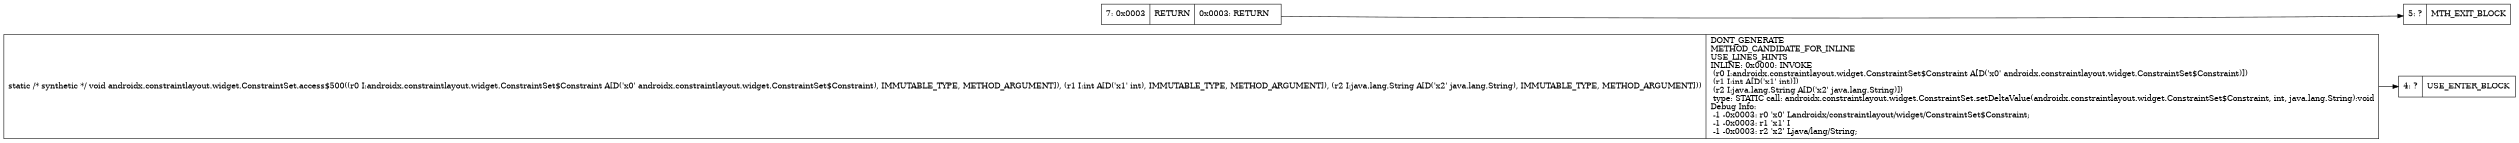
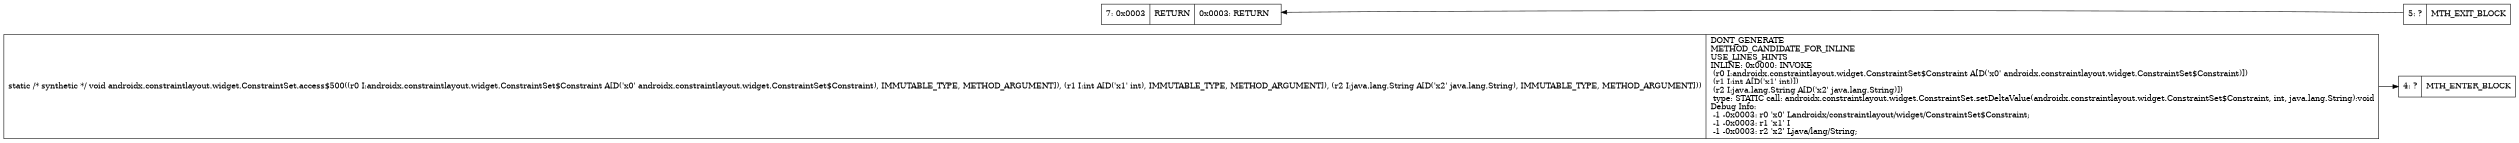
  digraph {
    rankdir=LR
    node [shape=record]
-   n1 [label="{4\:\ ?|USE_ENTER_BLOCK\l}"]
+   n1 [label="{4\:\ ?|MTH_ENTER_BLOCK\l}"]
    n2 [label="{7\:\ 0x0003|RETURN\l|0x0003: RETURN   \l}"]
    n3 [label="{5\:\ ?|MTH_EXIT_BLOCK\l}"]
    n4 [label="{static \/* synthetic *\/ void androidx.constraintlayout.widget.ConstraintSet.access$500((r0 I:androidx.constraintlayout.widget.ConstraintSet$Constraint A[D('x0' androidx.constraintlayout.widget.ConstraintSet$Constraint), IMMUTABLE_TYPE, METHOD_ARGUMENT]), (r1 I:int A[D('x1' int), IMMUTABLE_TYPE, METHOD_ARGUMENT]), (r2 I:java.lang.String A[D('x2' java.lang.String), IMMUTABLE_TYPE, METHOD_ARGUMENT]))  | DONT_GENERATE\lMETHOD_CANDIDATE_FOR_INLINE\lUSE_LINES_HINTS\lINLINE: 0x0000: INVOKE  \l  (r0 I:androidx.constraintlayout.widget.ConstraintSet$Constraint A[D('x0' androidx.constraintlayout.widget.ConstraintSet$Constraint)])\l  (r1 I:int A[D('x1' int)])\l  (r2 I:java.lang.String A[D('x2' java.lang.String)])\l type: STATIC call: androidx.constraintlayout.widget.ConstraintSet.setDeltaValue(androidx.constraintlayout.widget.ConstraintSet$Constraint, int, java.lang.String):void\lDebug Info:\l  \-1 \-0x0003: r0 'x0' Landroidx\/constraintlayout\/widget\/ConstraintSet$Constraint;\l  \-1 \-0x0003: r1 'x1' I\l  \-1 \-0x0003: r2 'x2' Ljava\/lang\/String;\l}"]
-   n2 -> n3
+   n3 -> n2
    n4 -> n1
  }
